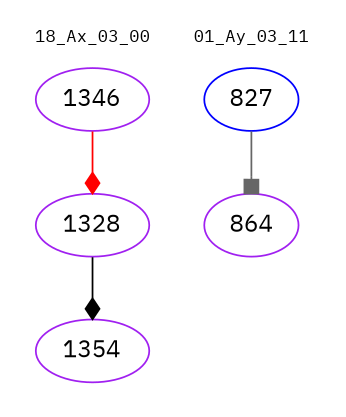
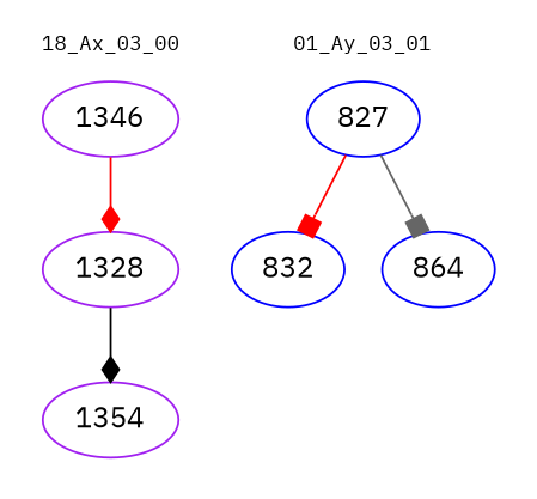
  digraph {
    fontname="IBM Plex Mono"
    node [color=purple fontname="IBM Plex Mono"]
    edge [arrowhead=diamond color=red fontname="IBM Plex Mono"]
    n1 [label=1346]
    n2 [label=1354]
    n3 [label=1328]
    n4 [color=blue label=827]
-   n6 [label=864]
+   n5 [color=blue label=832]
+   n6 [color=blue label=864]
    subgraph cluster_1 {
      color=white
      fontsize=10
      label="18_Ax_03_00"
      n1
      n2
      n3
    }
    subgraph cluster_2 {
      color=white
      fontsize=10
-     label="01_Ay_03_11"
+     label="01_Ay_03_01"
      n4
+     n5
      n6
    }
    n1 -> n3
    n3 -> n2 [color=black]
+   n4 -> n5 [arrowhead=box]
    n4 -> n6 [arrowhead=box color=gray40]
  }
